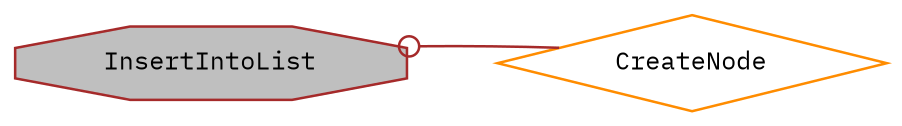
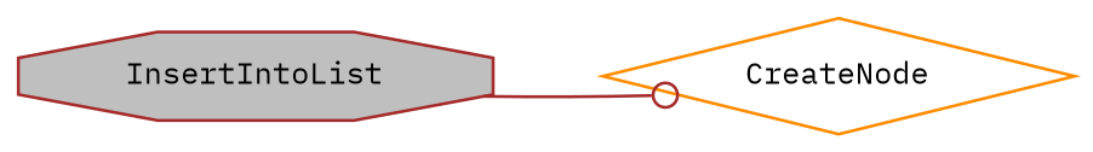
  digraph {
    rankdir=LR
    fontname="IBM Plex Mono"
    node [fontname="IBM Plex Mono" fontsize=10 style=filled]
    n1 [color=brown fillcolor=grey75 fontcolor=black height=0.2 label=InsertIntoList shape=octagon width=0.4]
    n2 [color=darkorange fillcolor=white height=0.2 label=CreateNode shape=diamond width=0.4]
-   n2 -> n1 [color=brown fontname="IBM Plex Mono" fontsize=10 labelfontname=Helvetica labelfontsize=10 style=solid arrowhead=odot]
+   n1 -> n2 [color=brown fontname="IBM Plex Mono" fontsize=10 labelfontname=Helvetica labelfontsize=10 style=solid arrowhead=odot]
  }
